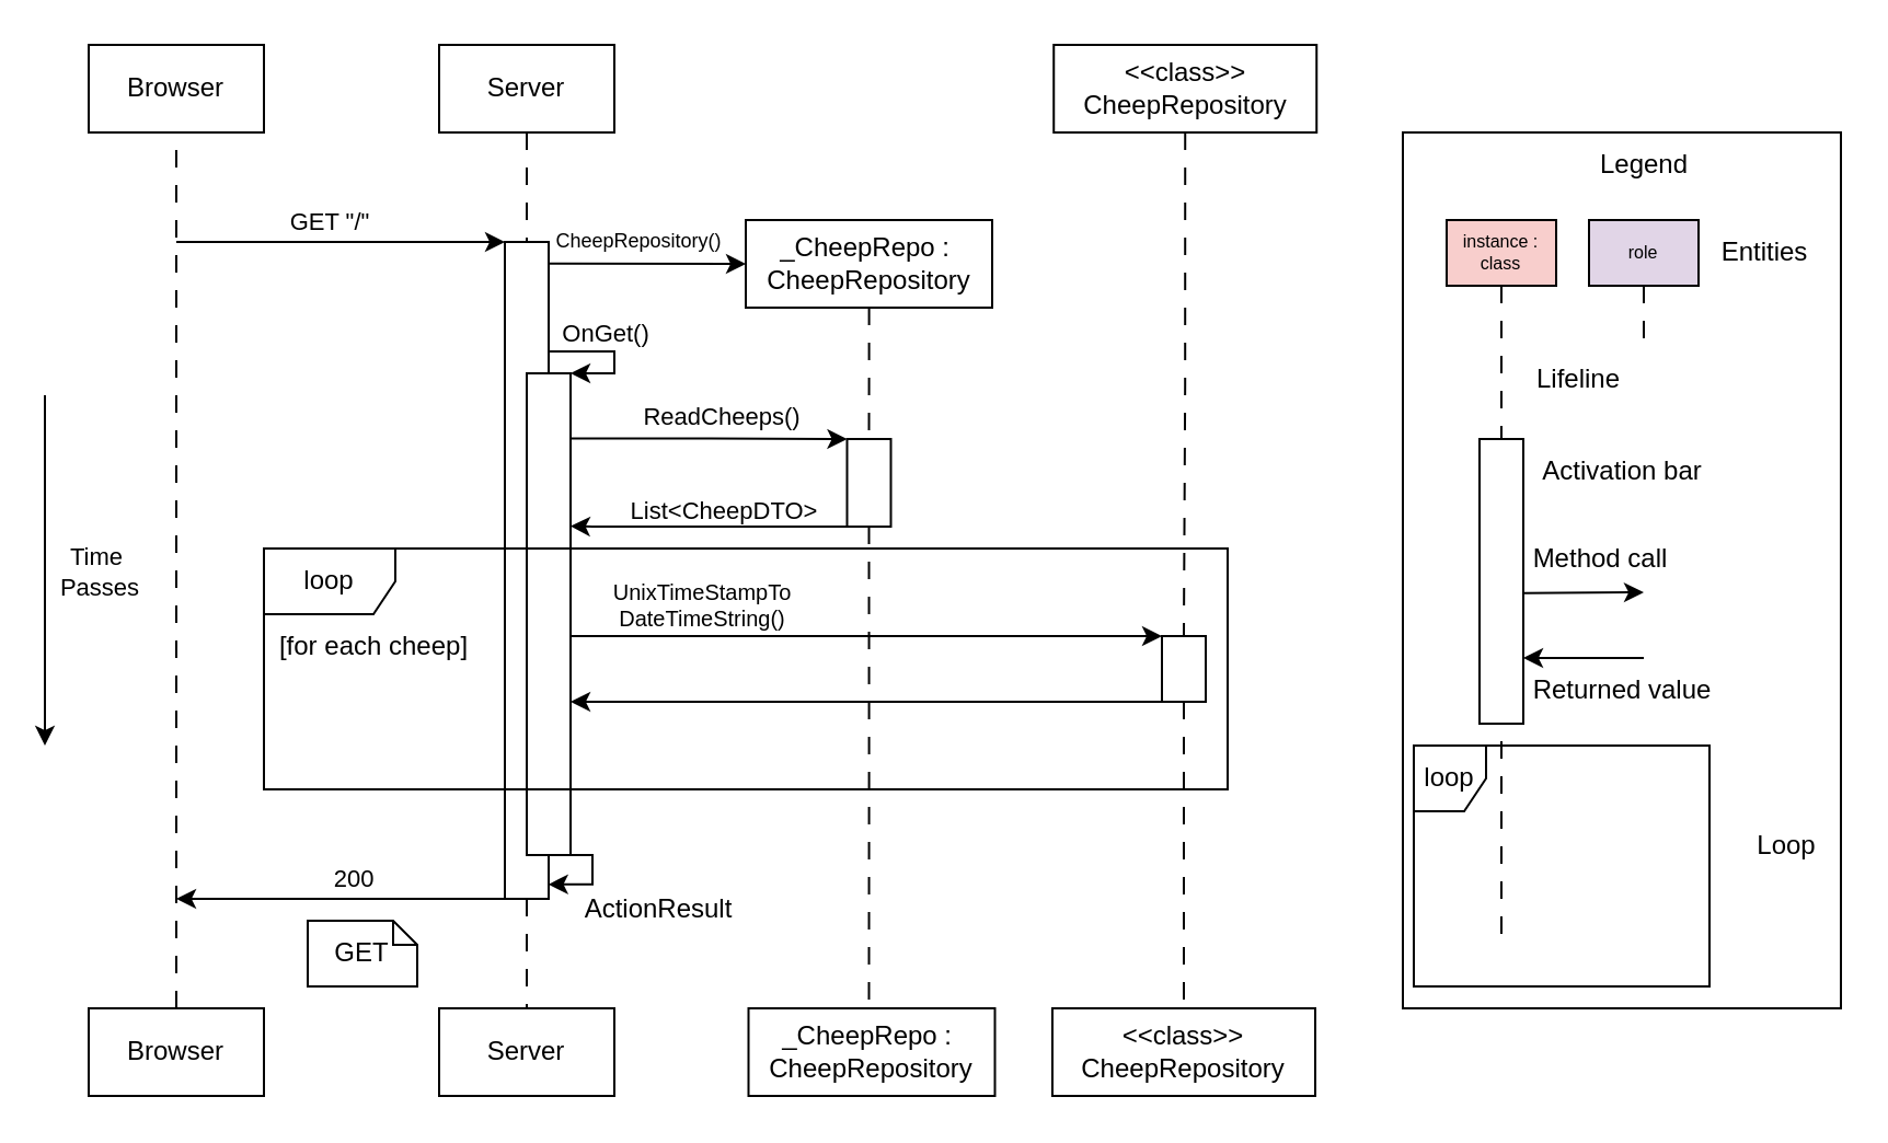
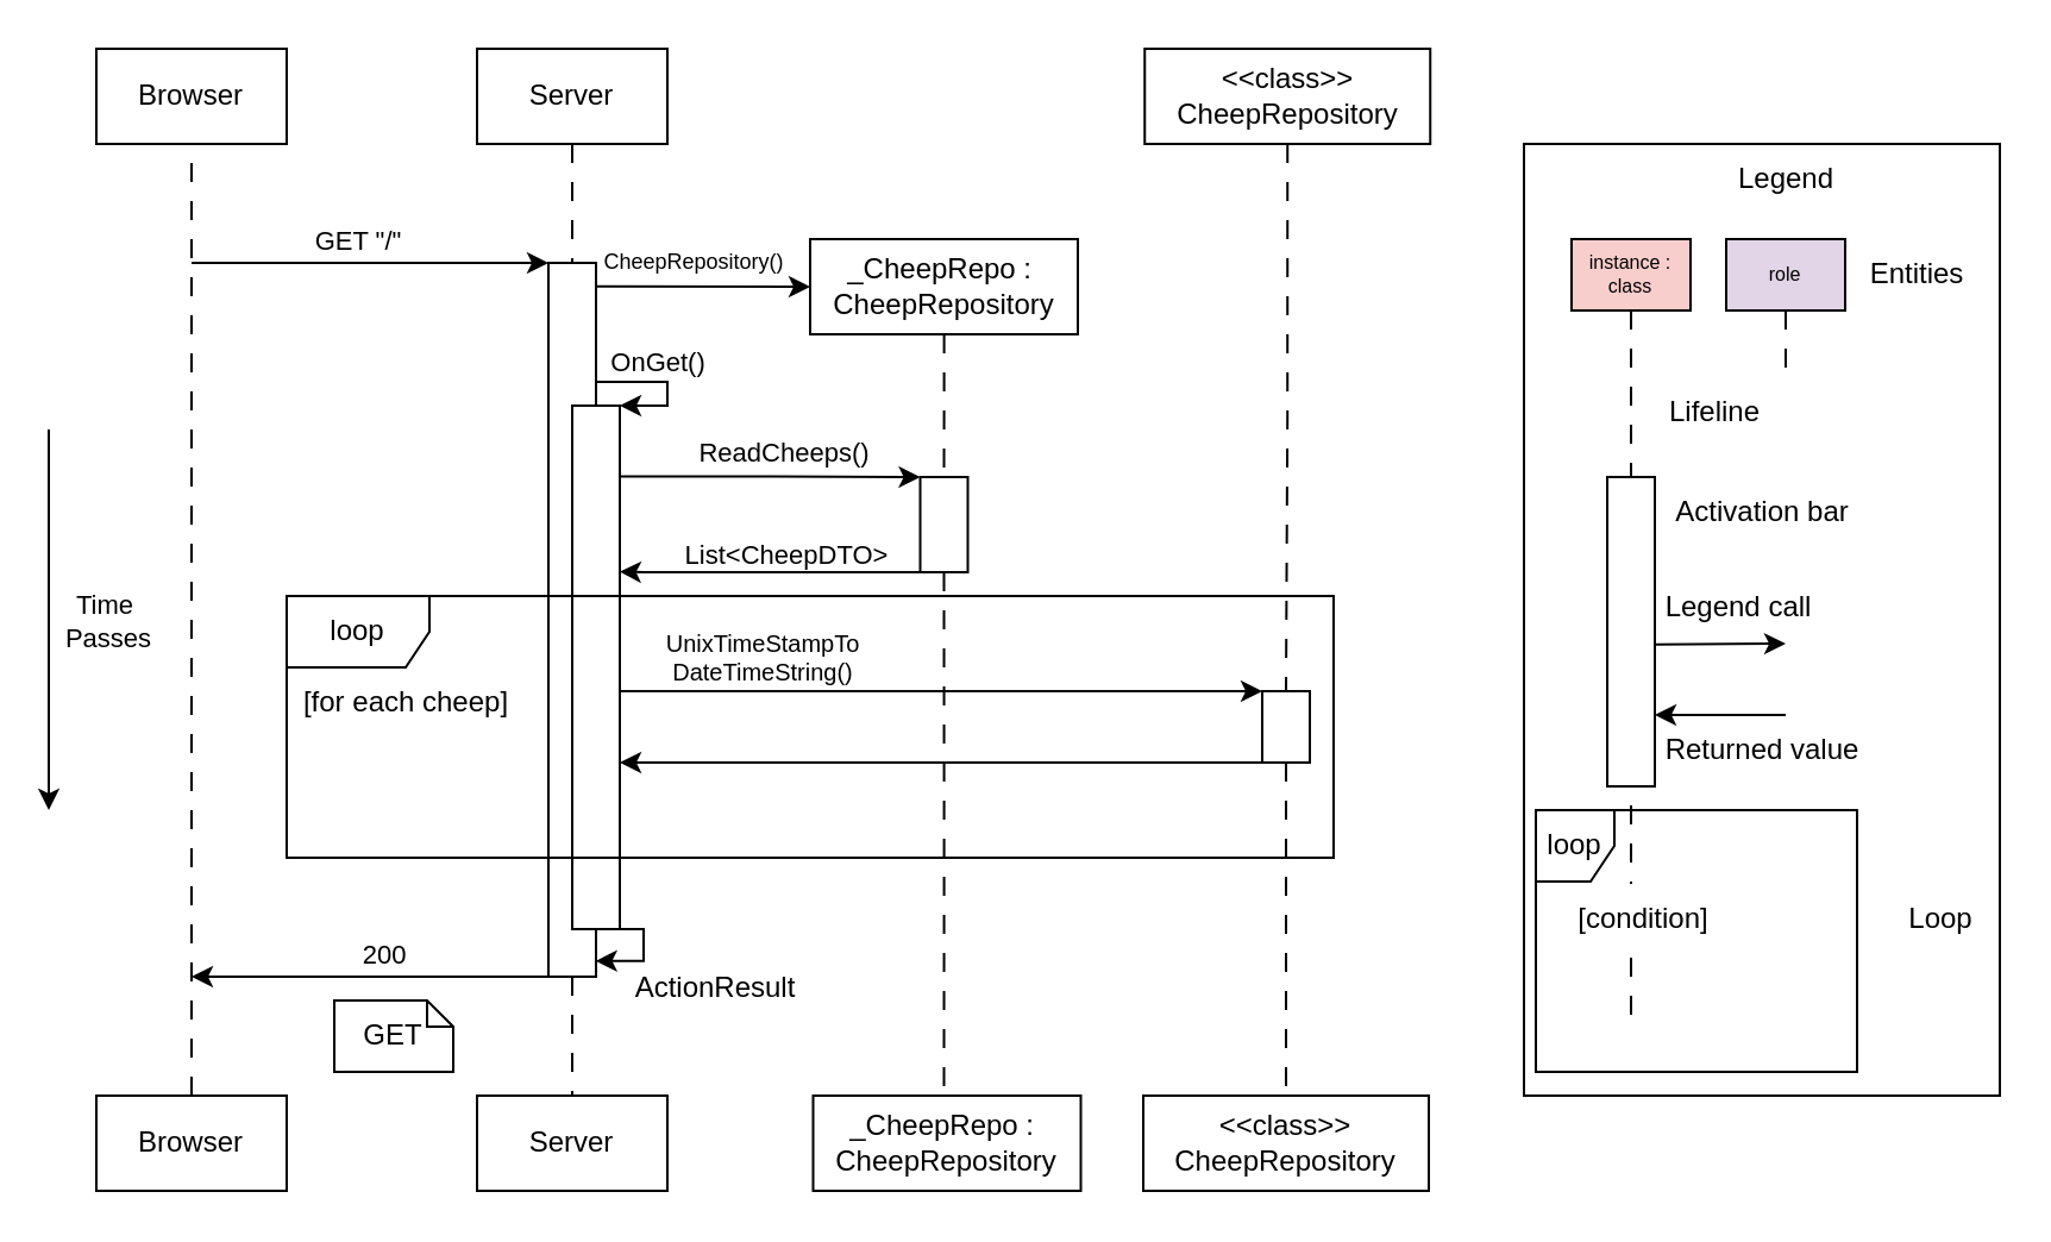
  <mxCell id="0" />
  <mxCell id="1" parent="0" />
  <mxCell id="2" value="&lt;span&gt;Browser&lt;/span&gt;" style="rounded=0;whiteSpace=wrap;html=1;fontStyle=0" vertex="1" parent="1"><mxGeometry x="40" y="20" width="80" height="40" as="geometry" /></mxCell>
  <mxCell id="3" style="edgeStyle=orthogonalEdgeStyle;rounded=0;orthogonalLoop=1;jettySize=auto;html=1;exitX=0.5;exitY=0;exitDx=0;exitDy=0;entryX=0.5;entryY=1;entryDx=0;entryDy=0;endArrow=none;endFill=0;dashed=1;dashPattern=8 8;" edge="1" parent="1" source="4" target="2"><mxGeometry relative="1" as="geometry" /></mxCell>
  <mxCell id="4" value="Browser" style="rounded=0;whiteSpace=wrap;html=1;" vertex="1" parent="1"><mxGeometry x="40" y="460" width="80" height="40" as="geometry" /></mxCell>
  <mxCell id="5" value="" style="edgeStyle=orthogonalEdgeStyle;rounded=0;orthogonalLoop=1;jettySize=auto;html=1;dashed=1;dashPattern=8 8;endArrow=none;endFill=0;" edge="1" parent="1" source="6" target="8"><mxGeometry relative="1" as="geometry" /></mxCell>
  <mxCell id="6" value="&lt;span&gt;Server&lt;/span&gt;" style="rounded=0;whiteSpace=wrap;html=1;fontStyle=0" vertex="1" parent="1"><mxGeometry x="200" y="20" width="80" height="40" as="geometry" /></mxCell>
  <mxCell id="7" style="edgeStyle=orthogonalEdgeStyle;rounded=0;orthogonalLoop=1;jettySize=auto;html=1;exitX=0.5;exitY=1;exitDx=0;exitDy=0;entryX=0.5;entryY=0;entryDx=0;entryDy=0;endArrow=none;endFill=0;dashed=1;dashPattern=8 8;" edge="1" parent="1" source="8" target="25"><mxGeometry relative="1" as="geometry"><mxPoint x="240" y="410" as="sourcePoint" /></mxGeometry></mxCell>
  <mxCell id="8" value="" style="rounded=0;whiteSpace=wrap;html=1;" vertex="1" parent="1"><mxGeometry x="230" y="110" width="20" height="300" as="geometry" /></mxCell>
  <mxCell id="9" value="" style="endArrow=classic;html=1;rounded=0;entryX=0;entryY=0;entryDx=0;entryDy=0;" edge="1" parent="1" target="8"><mxGeometry width="50" height="50" relative="1" as="geometry"><mxPoint x="80" y="110" as="sourcePoint" /><mxPoint x="130" y="180" as="targetPoint" /></mxGeometry></mxCell>
  <mxCell id="10" value="GET &quot;/&quot;" style="edgeLabel;html=1;align=center;verticalAlign=middle;resizable=0;points=[];" connectable="0" vertex="1" parent="9"><mxGeometry x="-0.518" relative="1" as="geometry"><mxPoint x="33" y="-10" as="offset" /></mxGeometry></mxCell>
  <mxCell id="11" value="" style="endArrow=classic;html=1;rounded=0;exitX=0;exitY=1;exitDx=0;exitDy=0;" edge="1" parent="1"><mxGeometry width="50" height="50" relative="1" as="geometry"><mxPoint x="230" y="410" as="sourcePoint" /><mxPoint x="80" y="410" as="targetPoint" /></mxGeometry></mxCell>
  <mxCell id="12" value="200" style="edgeLabel;html=1;align=center;verticalAlign=middle;resizable=0;points=[];" connectable="0" vertex="1" parent="11"><mxGeometry x="0.649" y="1" relative="1" as="geometry"><mxPoint x="54" y="-11" as="offset" /></mxGeometry></mxCell>
  <mxCell id="13" style="edgeStyle=orthogonalEdgeStyle;rounded=0;orthogonalLoop=1;jettySize=auto;html=1;exitX=1;exitY=0.25;exitDx=0;exitDy=0;entryX=0;entryY=0;entryDx=0;entryDy=0;" edge="1" parent="1" target="21"><mxGeometry relative="1" as="geometry"><mxPoint x="260" y="199.72" as="sourcePoint" /><mxPoint x="390" y="199.72" as="targetPoint" /><Array as="points"><mxPoint x="324" y="200" /><mxPoint x="386" y="200" /></Array></mxGeometry></mxCell>
  <mxCell id="14" value="ReadCheeps()" style="edgeLabel;html=1;align=center;verticalAlign=middle;resizable=0;points=[];" connectable="0" vertex="1" parent="13"><mxGeometry x="-0.188" y="-1" relative="1" as="geometry"><mxPoint x="17" y="-11" as="offset" /></mxGeometry></mxCell>
  <mxCell id="15" value="" style="rounded=0;whiteSpace=wrap;html=1;" vertex="1" parent="1"><mxGeometry x="240" y="170" width="20" height="220" as="geometry" /></mxCell>
  <mxCell id="16" style="edgeStyle=orthogonalEdgeStyle;rounded=0;orthogonalLoop=1;jettySize=auto;html=1;entryX=1;entryY=0;entryDx=0;entryDy=0;" edge="1" parent="1" target="15"><mxGeometry relative="1" as="geometry"><Array as="points"><mxPoint x="250" y="160" /><mxPoint x="280" y="160" /><mxPoint x="280" y="170" /></Array><mxPoint x="250" y="160" as="sourcePoint" /></mxGeometry></mxCell>
  <mxCell id="17" value="OnGet()" style="edgeLabel;html=1;align=center;verticalAlign=middle;resizable=0;points=[];" connectable="0" vertex="1" parent="16"><mxGeometry x="-0.474" y="1" relative="1" as="geometry"><mxPoint x="9" y="-8" as="offset" /></mxGeometry></mxCell>
  <mxCell id="18" value="" style="edgeStyle=orthogonalEdgeStyle;rounded=0;orthogonalLoop=1;jettySize=auto;html=1;dashed=1;dashPattern=8 8;endArrow=none;endFill=0;entryX=0.5;entryY=0;entryDx=0;entryDy=0;" edge="1" parent="1" source="19" target="21"><mxGeometry relative="1" as="geometry"><mxPoint x="396.25" y="110" as="targetPoint" /></mxGeometry></mxCell>
  <mxCell id="19" value="&lt;font&gt;_CheepRepo :&amp;nbsp;&lt;/font&gt;&lt;div&gt;&lt;font&gt;CheepRepository&lt;/font&gt;&lt;/div&gt;" style="rounded=0;whiteSpace=wrap;html=1;" vertex="1" parent="1"><mxGeometry x="340" y="100" width="112.5" height="40" as="geometry" /></mxCell>
  <mxCell id="20" style="edgeStyle=orthogonalEdgeStyle;rounded=0;orthogonalLoop=1;jettySize=auto;html=1;exitX=0.5;exitY=1;exitDx=0;exitDy=0;entryX=0.5;entryY=0;entryDx=0;entryDy=0;endArrow=none;endFill=0;dashed=1;dashPattern=8 8;" edge="1" parent="1" source="21"><mxGeometry relative="1" as="geometry"><mxPoint x="396.25" y="460" as="targetPoint" /></mxGeometry></mxCell>
  <mxCell id="21" value="" style="rounded=0;whiteSpace=wrap;html=1;" vertex="1" parent="1"><mxGeometry x="386.25" y="200" width="20" height="40" as="geometry" /></mxCell>
  <mxCell id="22" style="edgeStyle=orthogonalEdgeStyle;rounded=0;orthogonalLoop=1;jettySize=auto;html=1;exitX=0;exitY=1;exitDx=0;exitDy=0;entryX=0.995;entryY=0.317;entryDx=0;entryDy=0;entryPerimeter=0;" edge="1" parent="1" source="21" target="15"><mxGeometry relative="1" as="geometry"><Array as="points"><mxPoint x="270" y="240" /></Array><mxPoint x="260" y="210" as="targetPoint" /></mxGeometry></mxCell>
  <mxCell id="23" value="List&amp;lt;CheepDTO&amp;gt;" style="edgeLabel;html=1;align=center;verticalAlign=middle;resizable=0;points=[];" connectable="0" vertex="1" parent="22"><mxGeometry x="0.21" y="1" relative="1" as="geometry"><mxPoint x="19" y="-9" as="offset" /></mxGeometry></mxCell>
  <mxCell id="24" value="GET" style="shape=note;size=11;whiteSpace=wrap;html=1;" vertex="1" parent="1"><mxGeometry x="140" y="420" width="50" height="30" as="geometry" /></mxCell>
  <mxCell id="25" value="Server" style="rounded=0;whiteSpace=wrap;html=1;" vertex="1" parent="1"><mxGeometry x="200" y="460" width="80" height="40" as="geometry" /></mxCell>
  <mxCell id="26" value="loop" style="shape=umlFrame;whiteSpace=wrap;html=1;pointerEvents=0;" vertex="1" parent="1"><mxGeometry x="120" y="250" width="440" height="110" as="geometry" /></mxCell>
  <mxCell id="27" value="[for each cheep]" style="text;html=1;align=center;verticalAlign=middle;resizable=0;points=[];autosize=1;strokeColor=none;fillColor=none;" vertex="1" parent="1"><mxGeometry x="115" y="280" width="110" height="30" as="geometry" /></mxCell>
  <mxCell id="28" style="edgeStyle=orthogonalEdgeStyle;rounded=0;orthogonalLoop=1;jettySize=auto;html=1;exitX=1;exitY=0.25;exitDx=0;exitDy=0;entryX=0;entryY=0;entryDx=0;entryDy=0;" edge="1" parent="1" target="34"><mxGeometry relative="1" as="geometry"><mxPoint x="600" y="290" as="targetPoint" /><mxPoint x="260" y="290" as="sourcePoint" /><Array as="points"><mxPoint x="510" y="290" /><mxPoint x="510" y="290" /></Array></mxGeometry></mxCell>
  <mxCell id="29" value="UnixTimeStampTo&lt;div&gt;DateTimeString()&lt;/div&gt;" style="text;html=1;align=center;verticalAlign=middle;resizable=0;points=[];autosize=1;strokeColor=none;fillColor=none;fontSize=10;" vertex="1" parent="1"><mxGeometry x="270" y="256" width="100" height="40" as="geometry" /></mxCell>
  <mxCell id="30" value="&lt;div&gt;&lt;font&gt;&amp;lt;&amp;lt;class&amp;gt;&amp;gt;&lt;/font&gt;&lt;/div&gt;&lt;font&gt;CheepRepository&lt;/font&gt;" style="rounded=0;whiteSpace=wrap;html=1;" vertex="1" parent="1"><mxGeometry x="480.62" y="20" width="120" height="40" as="geometry" /></mxCell>
  <mxCell id="31" style="edgeStyle=orthogonalEdgeStyle;rounded=0;orthogonalLoop=1;jettySize=auto;html=1;exitX=0.5;exitY=1;exitDx=0;exitDy=0;entryX=0.5;entryY=0;entryDx=0;entryDy=0;endArrow=none;endFill=0;dashed=1;dashPattern=8 8;" edge="1" parent="1" source="34" target="35"><mxGeometry relative="1" as="geometry"><mxPoint x="540.62" y="210" as="sourcePoint" /><mxPoint x="540.62" y="460" as="targetPoint" /></mxGeometry></mxCell>
  <mxCell id="32" style="rounded=0;orthogonalLoop=1;jettySize=auto;html=1;entryX=1;entryY=1;entryDx=0;entryDy=0;exitX=0;exitY=1;exitDx=0;exitDy=0;" edge="1" parent="1" source="34"><mxGeometry relative="1" as="geometry"><mxPoint x="260" y="320" as="targetPoint" /><mxPoint x="600" y="320" as="sourcePoint" /></mxGeometry></mxCell>
  <mxCell id="33" value="" style="edgeStyle=orthogonalEdgeStyle;rounded=0;orthogonalLoop=1;jettySize=auto;html=1;exitX=0.5;exitY=1;exitDx=0;exitDy=0;entryX=0.5;entryY=0;entryDx=0;entryDy=0;endArrow=none;endFill=0;dashed=1;dashPattern=8 8;" edge="1" parent="1" source="30" target="34"><mxGeometry relative="1" as="geometry"><mxPoint x="541" y="60" as="sourcePoint" /><mxPoint x="541" y="460" as="targetPoint" /></mxGeometry></mxCell>
  <mxCell id="34" value="" style="rounded=0;whiteSpace=wrap;html=1;" vertex="1" parent="1"><mxGeometry x="530" y="290" width="20" height="30" as="geometry" /></mxCell>
  <mxCell id="35" value="&lt;div&gt;&lt;font&gt;&amp;lt;&amp;lt;class&amp;gt;&amp;gt;&lt;/font&gt;&lt;/div&gt;&lt;font&gt;CheepRepository&lt;/font&gt;" style="rounded=0;whiteSpace=wrap;html=1;" vertex="1" parent="1"><mxGeometry x="480" y="460" width="120" height="40" as="geometry" /></mxCell>
  <mxCell id="36" style="edgeStyle=orthogonalEdgeStyle;rounded=0;orthogonalLoop=1;jettySize=auto;html=1;exitX=1;exitY=1;exitDx=0;exitDy=0;entryX=0.991;entryY=0.978;entryDx=0;entryDy=0;entryPerimeter=0;" edge="1" parent="1" source="15" target="8"><mxGeometry relative="1" as="geometry"><Array as="points"><mxPoint x="270" y="390" /><mxPoint x="270" y="403" /></Array></mxGeometry></mxCell>
  <mxCell id="37" value="ActionResult" style="text;html=1;align=center;verticalAlign=middle;resizable=0;points=[];autosize=1;strokeColor=none;fillColor=none;" vertex="1" parent="1"><mxGeometry x="255" y="400" width="90" height="30" as="geometry" /></mxCell>
  <mxCell id="38" value="Legend" style="text;html=1;align=center;verticalAlign=middle;resizable=0;points=[];autosize=1;strokeColor=none;fillColor=none;" vertex="1" parent="1"><mxGeometry x="720" y="60" width="60" height="30" as="geometry" /></mxCell>
  <mxCell id="39" value="instance : class" style="rounded=0;whiteSpace=wrap;html=1;fontStyle=0;fontSize=8;fillColor=#f8cecc;" vertex="1" parent="1"><mxGeometry x="660" y="100" width="50" height="30" as="geometry" /></mxCell>
  <mxCell id="40" value="" style="edgeStyle=none;orthogonalLoop=1;jettySize=auto;html=1;rounded=0;" edge="1" parent="1"><mxGeometry width="100" relative="1" as="geometry"><mxPoint x="20" y="180" as="sourcePoint" /><mxPoint x="20" y="340" as="targetPoint" /><Array as="points" /></mxGeometry></mxCell>
  <mxCell id="41" value="Time&amp;nbsp;&lt;div&gt;Passes&lt;/div&gt;" style="edgeLabel;html=1;align=center;verticalAlign=middle;resizable=0;points=[];" connectable="0" vertex="1" parent="40"><mxGeometry x="-0.072" relative="1" as="geometry"><mxPoint x="24" y="6" as="offset" /></mxGeometry></mxCell>
  <mxCell id="42" value="role" style="rounded=0;whiteSpace=wrap;html=1;fontStyle=0;fontSize=8;fillColor=#e1d5e7;" vertex="1" parent="1"><mxGeometry x="725" y="100" width="50" height="30" as="geometry" /></mxCell>
  <mxCell id="43" value="" style="rounded=0;orthogonalLoop=1;jettySize=auto;html=1;endArrow=none;endFill=0;dashed=1;dashPattern=8 8;exitX=0.5;exitY=1;exitDx=0;exitDy=0;" edge="1" parent="1" source="42"><mxGeometry relative="1" as="geometry"><mxPoint x="750.26" y="140" as="sourcePoint" /><mxPoint x="750" y="160" as="targetPoint" /></mxGeometry></mxCell>
  <mxCell id="44" value="" style="rounded=0;orthogonalLoop=1;jettySize=auto;html=1;endArrow=none;endFill=0;dashed=1;dashPattern=8 8;exitX=0.5;exitY=1;exitDx=0;exitDy=0;" edge="1" parent="1" source="39"><mxGeometry relative="1" as="geometry"><mxPoint x="685" y="140" as="sourcePoint" /><mxPoint x="685" y="430" as="targetPoint" /></mxGeometry></mxCell>
  <mxCell id="45" value="" style="rounded=0;whiteSpace=wrap;html=1;fillColor=none;" vertex="1" parent="1"><mxGeometry x="640" y="60" width="200" height="400" as="geometry" /></mxCell>
  <mxCell id="46" value="Entities" style="text;html=1;align=center;verticalAlign=middle;resizable=0;points=[];autosize=1;strokeColor=none;fillColor=none;" vertex="1" parent="1"><mxGeometry x="775" y="100" width="60" height="30" as="geometry" /></mxCell>
  <mxCell id="47" value="" style="rounded=0;whiteSpace=wrap;html=1;" vertex="1" parent="1"><mxGeometry x="675" y="200" width="20" height="130" as="geometry" /></mxCell>
  <mxCell id="48" value="Activation bar" style="text;html=1;align=center;verticalAlign=middle;resizable=0;points=[];autosize=1;strokeColor=none;fillColor=none;" vertex="1" parent="1"><mxGeometry x="690" y="200" width="100" height="30" as="geometry" /></mxCell>
  <mxCell id="49" value="Lifeline" style="text;html=1;align=center;verticalAlign=middle;resizable=0;points=[];autosize=1;strokeColor=none;fillColor=none;" vertex="1" parent="1"><mxGeometry x="690" y="158" width="60" height="30" as="geometry" /></mxCell>
  <mxCell id="50" value="" style="endArrow=classic;html=1;rounded=0;exitX=1.02;exitY=0.464;exitDx=0;exitDy=0;exitPerimeter=0;" edge="1" parent="1"><mxGeometry width="50" height="50" relative="1" as="geometry"><mxPoint x="695.4" y="270.32" as="sourcePoint" /><mxPoint x="750" y="270" as="targetPoint" /></mxGeometry></mxCell>
  <mxCell id="51" value="" style="endArrow=classic;html=1;rounded=0;" edge="1" parent="1"><mxGeometry width="50" height="50" relative="1" as="geometry"><mxPoint x="750" y="300" as="sourcePoint" /><mxPoint x="695" y="300" as="targetPoint" /></mxGeometry></mxCell>
  <mxCell id="52" value="" style="endArrow=classic;html=1;rounded=0;entryX=0;entryY=0.5;entryDx=0;entryDy=0;exitX=1.005;exitY=0.033;exitDx=0;exitDy=0;exitPerimeter=0;" edge="1" parent="1" source="8" target="19"><mxGeometry width="50" height="50" relative="1" as="geometry"><mxPoint x="240" y="130" as="sourcePoint" /><mxPoint x="290" y="80" as="targetPoint" /></mxGeometry></mxCell>
  <mxCell id="53" value="CheepRepository()" style="text;html=1;align=center;verticalAlign=middle;resizable=0;points=[];autosize=1;strokeColor=none;fillColor=none;fontSize=9;" vertex="1" parent="1"><mxGeometry x="241.25" y="100" width="100" height="20" as="geometry" /></mxCell>
  <mxCell id="54" value="&lt;font&gt;_CheepRepo :&amp;nbsp;&lt;/font&gt;&lt;div&gt;&lt;font&gt;CheepRepository&lt;/font&gt;&lt;/div&gt;" style="rounded=0;whiteSpace=wrap;html=1;" vertex="1" parent="1"><mxGeometry x="341.25" y="460" width="112.5" height="40" as="geometry" /></mxCell>
- <mxCell id="55" value="Method call" style="text;html=1;align=center;verticalAlign=middle;resizable=0;points=[];autosize=1;strokeColor=none;fillColor=none;" vertex="1" parent="1"><mxGeometry x="690" y="240" width="80" height="30" as="geometry" /></mxCell>
+ <mxCell id="55" value="Legend call" style="text;html=1;align=center;verticalAlign=middle;resizable=0;points=[];autosize=1;strokeColor=none;fillColor=none;" vertex="1" parent="1"><mxGeometry x="690" y="240" width="80" height="30" as="geometry" /></mxCell>
  <mxCell id="56" value="Returned value" style="text;html=1;align=center;verticalAlign=middle;resizable=0;points=[];autosize=1;strokeColor=none;fillColor=none;" vertex="1" parent="1"><mxGeometry x="690" y="300" width="100" height="30" as="geometry" /></mxCell>
  <mxCell id="57" value="loop" style="shape=umlFrame;whiteSpace=wrap;html=1;pointerEvents=0;width=33;height=30;" vertex="1" parent="1"><mxGeometry x="645" y="340" width="135" height="110" as="geometry" /></mxCell>
+ <mxCell id="58" value="[condition]" style="text;html=1;align=center;verticalAlign=middle;resizable=0;points=[];autosize=1;fillColor=default;" vertex="1" parent="1"><mxGeometry x="650" y="371" width="80" height="30" as="geometry" /></mxCell>
  <mxCell id="59" value="Loop" style="text;html=1;align=center;verticalAlign=middle;resizable=0;points=[];autosize=1;strokeColor=none;fillColor=none;" vertex="1" parent="1"><mxGeometry x="790" y="371" width="50" height="30" as="geometry" /></mxCell>
